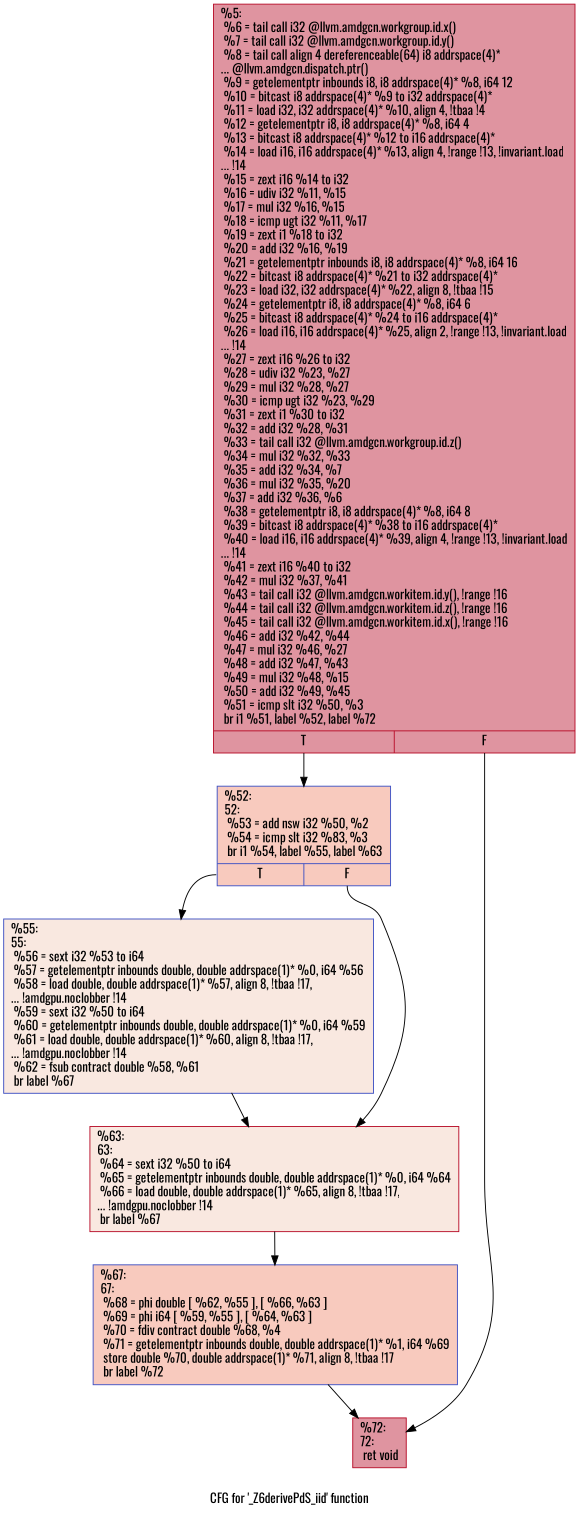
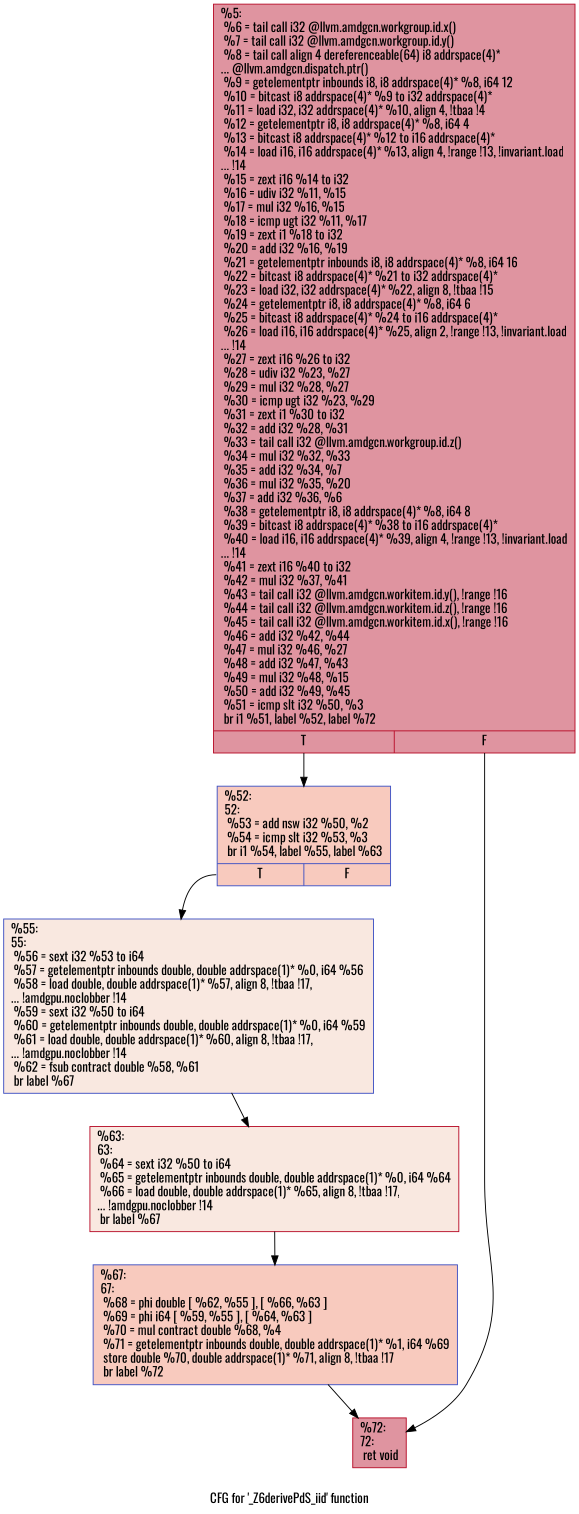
  digraph {
    fontname=Oswald
    label="CFG for '_Z6derivePdS_iid' function"
    node [color="#b70d28ff" fillcolor="#b70d2870" fontname=Oswald shape=record style=filled]
    edge [fontname=Oswald]
    n1 [label="{%5:\l  %6 = tail call i32 @llvm.amdgcn.workgroup.id.x()\l  %7 = tail call i32 @llvm.amdgcn.workgroup.id.y()\l  %8 = tail call align 4 dereferenceable(64) i8 addrspace(4)*\l... @llvm.amdgcn.dispatch.ptr()\l  %9 = getelementptr inbounds i8, i8 addrspace(4)* %8, i64 12\l  %10 = bitcast i8 addrspace(4)* %9 to i32 addrspace(4)*\l  %11 = load i32, i32 addrspace(4)* %10, align 4, !tbaa !4\l  %12 = getelementptr i8, i8 addrspace(4)* %8, i64 4\l  %13 = bitcast i8 addrspace(4)* %12 to i16 addrspace(4)*\l  %14 = load i16, i16 addrspace(4)* %13, align 4, !range !13, !invariant.load\l... !14\l  %15 = zext i16 %14 to i32\l  %16 = udiv i32 %11, %15\l  %17 = mul i32 %16, %15\l  %18 = icmp ugt i32 %11, %17\l  %19 = zext i1 %18 to i32\l  %20 = add i32 %16, %19\l  %21 = getelementptr inbounds i8, i8 addrspace(4)* %8, i64 16\l  %22 = bitcast i8 addrspace(4)* %21 to i32 addrspace(4)*\l  %23 = load i32, i32 addrspace(4)* %22, align 8, !tbaa !15\l  %24 = getelementptr i8, i8 addrspace(4)* %8, i64 6\l  %25 = bitcast i8 addrspace(4)* %24 to i16 addrspace(4)*\l  %26 = load i16, i16 addrspace(4)* %25, align 2, !range !13, !invariant.load\l... !14\l  %27 = zext i16 %26 to i32\l  %28 = udiv i32 %23, %27\l  %29 = mul i32 %28, %27\l  %30 = icmp ugt i32 %23, %29\l  %31 = zext i1 %30 to i32\l  %32 = add i32 %28, %31\l  %33 = tail call i32 @llvm.amdgcn.workgroup.id.z()\l  %34 = mul i32 %32, %33\l  %35 = add i32 %34, %7\l  %36 = mul i32 %35, %20\l  %37 = add i32 %36, %6\l  %38 = getelementptr i8, i8 addrspace(4)* %8, i64 8\l  %39 = bitcast i8 addrspace(4)* %38 to i16 addrspace(4)*\l  %40 = load i16, i16 addrspace(4)* %39, align 4, !range !13, !invariant.load\l... !14\l  %41 = zext i16 %40 to i32\l  %42 = mul i32 %37, %41\l  %43 = tail call i32 @llvm.amdgcn.workitem.id.y(), !range !16\l  %44 = tail call i32 @llvm.amdgcn.workitem.id.z(), !range !16\l  %45 = tail call i32 @llvm.amdgcn.workitem.id.x(), !range !16\l  %46 = add i32 %42, %44\l  %47 = mul i32 %46, %27\l  %48 = add i32 %47, %43\l  %49 = mul i32 %48, %15\l  %50 = add i32 %49, %45\l  %51 = icmp slt i32 %50, %3\l  br i1 %51, label %52, label %72\l|{<s0>T|<s1>F}}"]
-   n2 [color="#3d50c3ff" fillcolor="#ef886b70" label="{%52:\l52:                                               \l  %53 = add nsw i32 %50, %2\l  %54 = icmp slt i32 %83, %3\l  br i1 %54, label %55, label %63\l|{<s0>T|<s1>F}}"]
+   n2 [color="#3d50c3ff" fillcolor="#ef886b70" label="{%52:\l52:                                               \l  %53 = add nsw i32 %50, %2\l  %54 = icmp slt i32 %53, %3\l  br i1 %54, label %55, label %63\l|{<s0>T|<s1>F}}"]
    n3 [label="{%72:\l72:                                               \l  ret void\l}"]
    n4 [color="#3d50c3ff" fillcolor="#f1ccb870" label="{%55:\l55:                                               \l  %56 = sext i32 %53 to i64\l  %57 = getelementptr inbounds double, double addrspace(1)* %0, i64 %56\l  %58 = load double, double addrspace(1)* %57, align 8, !tbaa !17,\l... !amdgpu.noclobber !14\l  %59 = sext i32 %50 to i64\l  %60 = getelementptr inbounds double, double addrspace(1)* %0, i64 %59\l  %61 = load double, double addrspace(1)* %60, align 8, !tbaa !17,\l... !amdgpu.noclobber !14\l  %62 = fsub contract double %58, %61\l  br label %67\l}"]
    n5 [fillcolor="#f1ccb870" label="{%63:\l63:                                               \l  %64 = sext i32 %50 to i64\l  %65 = getelementptr inbounds double, double addrspace(1)* %0, i64 %64\l  %66 = load double, double addrspace(1)* %65, align 8, !tbaa !17,\l... !amdgpu.noclobber !14\l  br label %67\l}"]
-   n6 [color="#3d50c3ff" fillcolor="#ef886b70" label="{%67:\l67:                                               \l  %68 = phi double [ %62, %55 ], [ %66, %63 ]\l  %69 = phi i64 [ %59, %55 ], [ %64, %63 ]\l  %70 = fdiv contract double %68, %4\l  %71 = getelementptr inbounds double, double addrspace(1)* %1, i64 %69\l  store double %70, double addrspace(1)* %71, align 8, !tbaa !17\l  br label %72\l}"]
+   n6 [color="#3d50c3ff" fillcolor="#ef886b70" label="{%67:\l67:                                               \l  %68 = phi double [ %62, %55 ], [ %66, %63 ]\l  %69 = phi i64 [ %59, %55 ], [ %64, %63 ]\l  %70 = mul contract double %68, %4\l  %71 = getelementptr inbounds double, double addrspace(1)* %1, i64 %69\l  store double %70, double addrspace(1)* %71, align 8, !tbaa !17\l  br label %72\l}"]
    n1 -> n2 [tailport=s0]
    n1 -> n3 [tailport=s1]
    n2 -> n4 [tailport=s0]
-   n2 -> n5 [tailport=s1]
    n4 -> n5
    n5 -> n6
    n6 -> n3
  }
